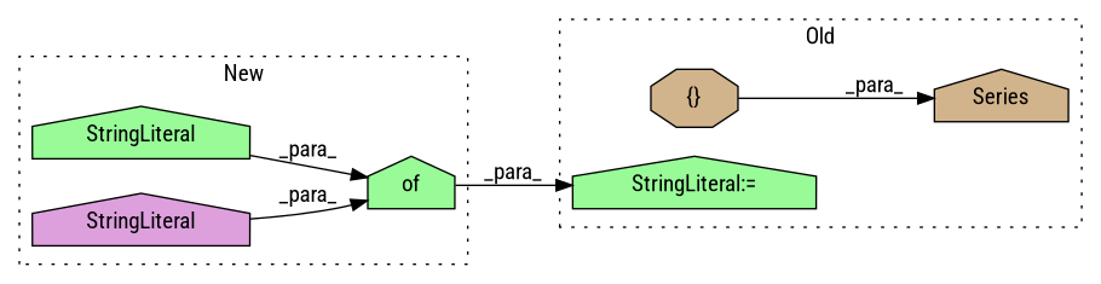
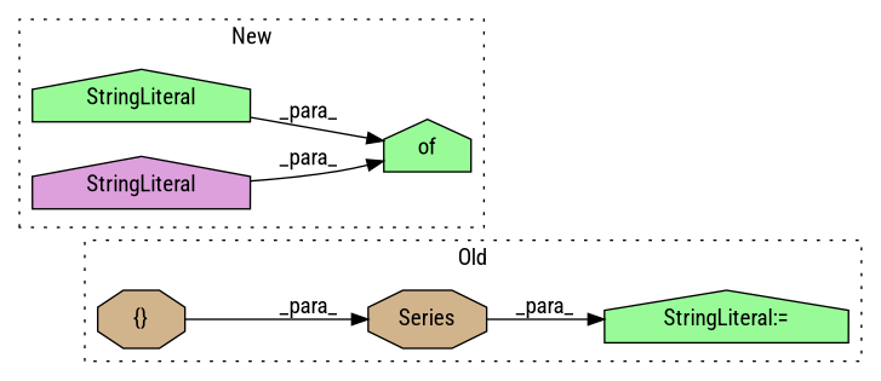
  digraph {
    fontname="Roboto Condensed"
    rankdir=LR
    node [a=32 fillcolor=palegreen fontname="Roboto Condensed" shape=house style=filled]
    edge [fontname="Roboto Condensed"]
-   n1 [fillcolor=tan l="7,1" label=Series s="18864,19021"]
+   n1 [fillcolor=tan l="7,1" label=Series s="18864,19021" shape=octagon]
    n2 [a=4 fillcolor=tan l="6,2" label="{}" s="18895,18947" shape=octagon]
    n3 [a=7 l=1 label="StringLiteral:=" s=18863]
    n4 [l="3,1" label=of s="18904,18923"]
    n5 [a=45 l=6 label=StringLiteral s=18917]
    n6 [a=45 fillcolor=plum l=5 label=StringLiteral s=18909]
    subgraph cluster_1 {
      label=Old
      style=dotted
      n1
      n2
      n3
    }
    subgraph cluster_2 {
      label=New
      style=dotted
      n4
      n5
      n6
    }
-   n4 -> n3 [label=_para_]
+   n1 -> n3 [label=_para_]
    n2 -> n1 [label=_para_]
    n5 -> n4 [label=_para_]
    n6 -> n4 [label=_para_]
  }
